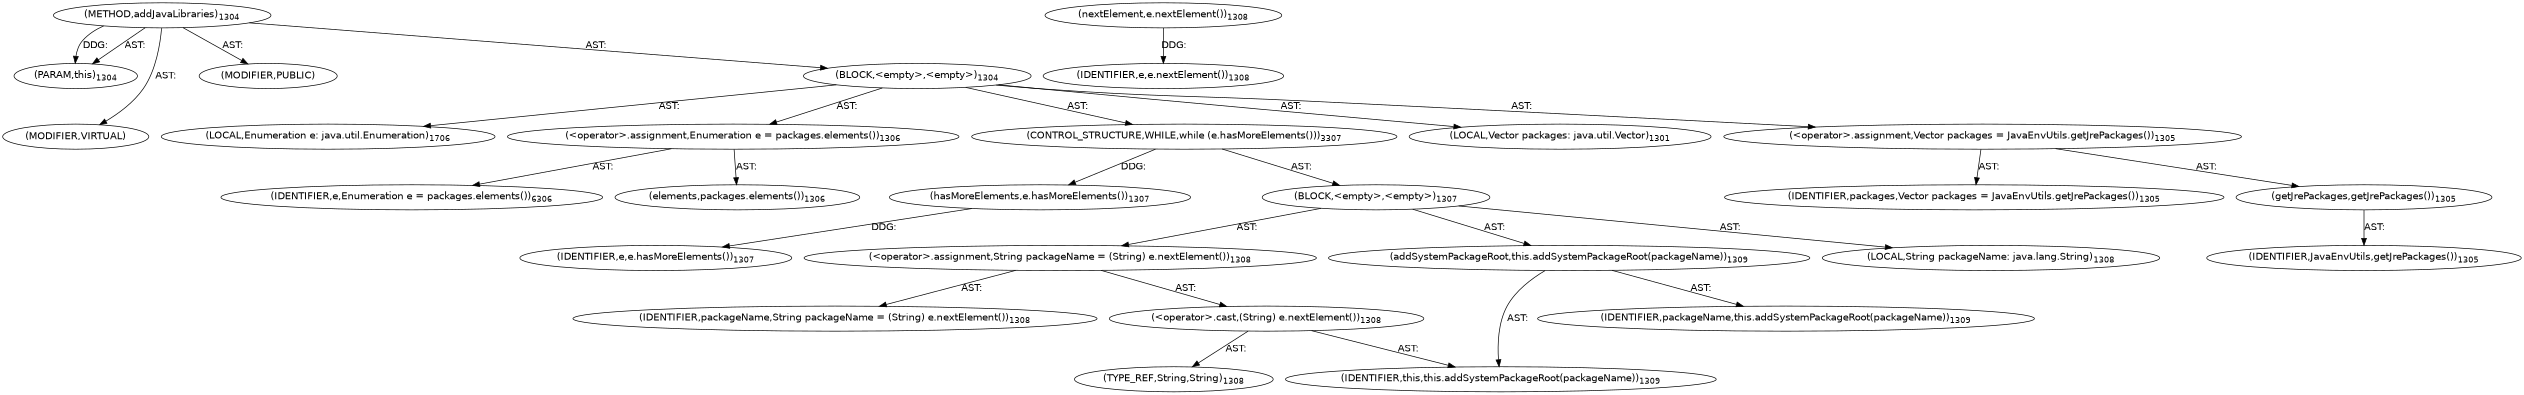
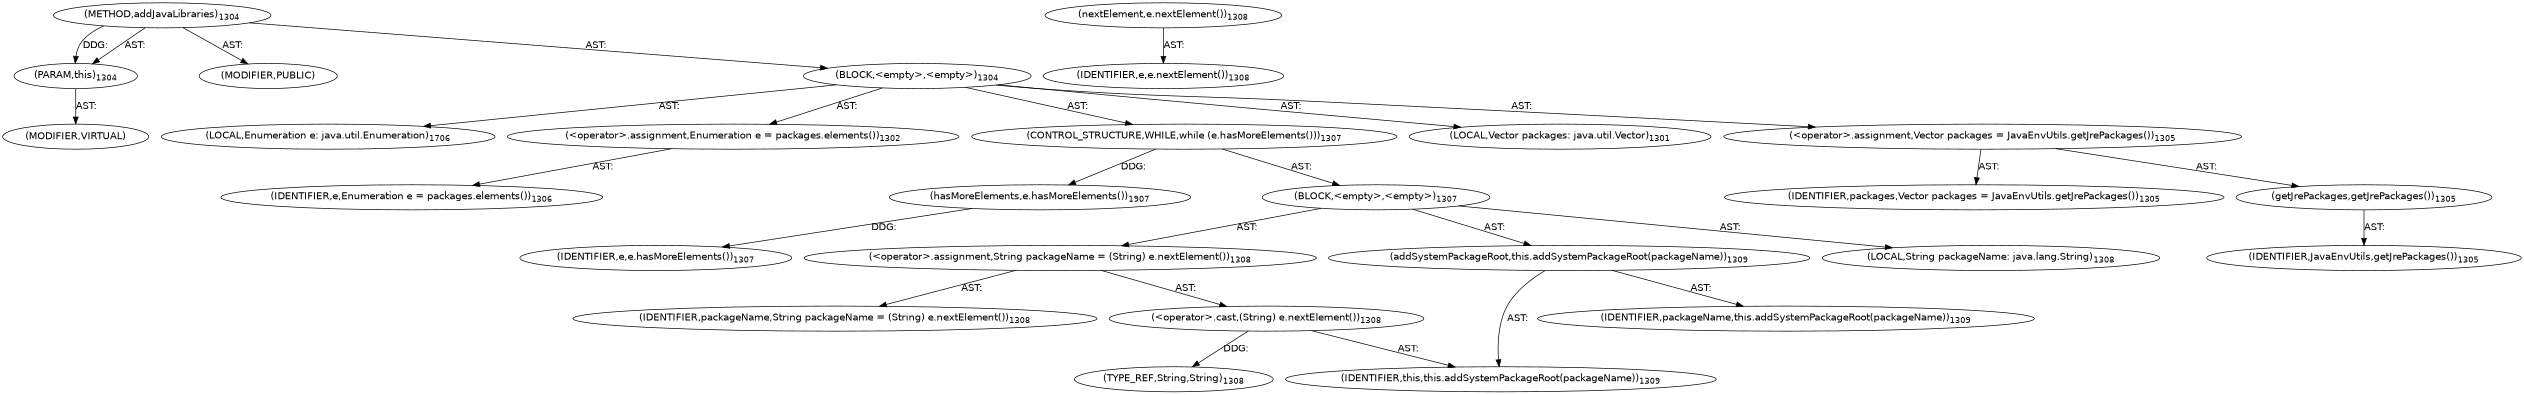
  digraph {
    fontname="DejaVu Sans"
    node [fontname="DejaVu Sans"]
    edge [fontname="DejaVu Sans"]
    n1 [label=<(METHOD,addJavaLibraries)<SUB>1304</SUB>>]
    n2 [label=<(PARAM,this)<SUB>1304</SUB>>]
    n3 [label=<(BLOCK,&lt;empty&gt;,&lt;empty&gt;)<SUB>1304</SUB>>]
    n4 [label=<(MODIFIER,PUBLIC)>]
    n5 [label=<(MODIFIER,VIRTUAL)>]
    n6 [label=<(LOCAL,Vector packages: java.util.Vector)<SUB>1301</SUB>>]
    n7 [label=<(&lt;operator&gt;.assignment,Vector packages = JavaEnvUtils.getJrePackages())<SUB>1305</SUB>>]
    n8 [label=<(LOCAL,Enumeration e: java.util.Enumeration)<SUB>1706</SUB>>]
-   n9 [label=<(&lt;operator&gt;.assignment,Enumeration e = packages.elements())<SUB>1306</SUB>>]
-   n10 [label=<(CONTROL_STRUCTURE,WHILE,while (e.hasMoreElements()))<SUB>3307</SUB>>]
+   n9 [label=<(&lt;operator&gt;.assignment,Enumeration e = packages.elements())<SUB>1302</SUB>>]
+   n10 [label=<(CONTROL_STRUCTURE,WHILE,while (e.hasMoreElements()))<SUB>1307</SUB>>]
    n11 [label=<(IDENTIFIER,packages,Vector packages = JavaEnvUtils.getJrePackages())<SUB>1305</SUB>>]
    n12 [label=<(getJrePackages,getJrePackages())<SUB>1305</SUB>>]
-   n13 [label=<(IDENTIFIER,e,Enumeration e = packages.elements())<SUB>6306</SUB>>]
-   n14 [label=<(elements,packages.elements())<SUB>1306</SUB>>]
-   n15 [label=<(hasMoreElements,e.hasMoreElements())<SUB>1307</SUB>>]
+   n13 [label=<(IDENTIFIER,e,Enumeration e = packages.elements())<SUB>1306</SUB>>]
+   n15 [label=<(hasMoreElements,e.hasMoreElements())<SUB>1907</SUB>>]
    n16 [label=<(BLOCK,&lt;empty&gt;,&lt;empty&gt;)<SUB>1307</SUB>>]
    n17 [label=<(IDENTIFIER,JavaEnvUtils,getJrePackages())<SUB>1305</SUB>>]
    n18 [label=<(IDENTIFIER,e,e.hasMoreElements())<SUB>1307</SUB>>]
    n19 [label=<(LOCAL,String packageName: java.lang.String)<SUB>1308</SUB>>]
    n20 [label=<(&lt;operator&gt;.assignment,String packageName = (String) e.nextElement())<SUB>1308</SUB>>]
    n21 [label=<(addSystemPackageRoot,this.addSystemPackageRoot(packageName))<SUB>1309</SUB>>]
    n22 [label=<(IDENTIFIER,packageName,String packageName = (String) e.nextElement())<SUB>1308</SUB>>]
    n23 [label=<(&lt;operator&gt;.cast,(String) e.nextElement())<SUB>1308</SUB>>]
    n24 [label=<(IDENTIFIER,this,this.addSystemPackageRoot(packageName))<SUB>1309</SUB>>]
    n25 [label=<(IDENTIFIER,packageName,this.addSystemPackageRoot(packageName))<SUB>1309</SUB>>]
    n26 [label=<(TYPE_REF,String,String)<SUB>1308</SUB>>]
    n27 [label=<(nextElement,e.nextElement())<SUB>1308</SUB>>]
    n28 [label=<(IDENTIFIER,e,e.nextElement())<SUB>1308</SUB>>]
    n1 -> n2 [label="AST: "]
    n1 -> n2 [label="DDG: "]
    n1 -> n3 [label="AST: "]
    n1 -> n4 [label="AST: "]
-   n1 -> n5 [label="AST: "]
+   n2 -> n5 [label="AST: "]
    n3 -> n6 [label="AST: "]
    n3 -> n7 [label="AST: "]
    n3 -> n8 [label="AST: "]
    n3 -> n9 [label="AST: "]
    n3 -> n10 [label="AST: "]
    n7 -> n11 [label="AST: "]
    n7 -> n12 [label="AST: "]
    n9 -> n13 [label="AST: "]
-   n9 -> n14 [label="AST: "]
    n10 -> n15 [label="DDG: "]
    n10 -> n16 [label="AST: "]
    n12 -> n17 [label="AST: "]
    n15 -> n18 [label="DDG: "]
    n16 -> n19 [label="AST: "]
    n16 -> n20 [label="AST: "]
    n16 -> n21 [label="AST: "]
    n20 -> n22 [label="AST: "]
    n20 -> n23 [label="AST: "]
    n21 -> n24 [label="AST: "]
    n21 -> n25 [label="AST: "]
    n23 -> n24 [label="AST: "]
-   n23 -> n26 [label="AST: "]
-   n27 -> n28 [label="DDG: "]
+   n23 -> n26 [label="DDG: "]
+   n27 -> n28 [label="AST: "]
  }
